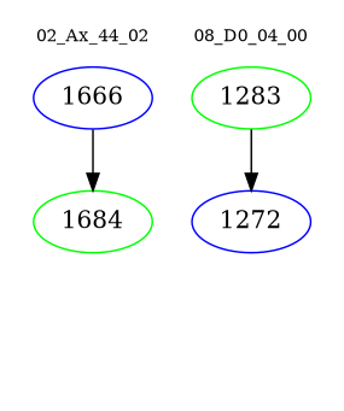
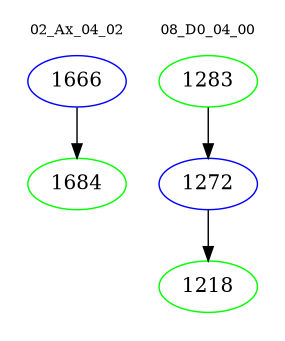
  digraph {
    node [color=green]
    edge [color=black]
    n1 [color=blue label=1666]
    n2 [label=1684]
    n3 [color=blue label=1272]
+   n4 [label=1218]
    n5 [label=1283]
    subgraph cluster_1 {
      color=white
      fontsize=10
-     label="02_Ax_44_02"
+     label="02_Ax_04_02"
      n1
      n2
    }
    subgraph cluster_2 {
      color=white
      fontsize=10
      label="08_D0_04_00"
      n3
+     n4
      n5
    }
    n1 -> n2
+   n3 -> n4
    n5 -> n3
  }
